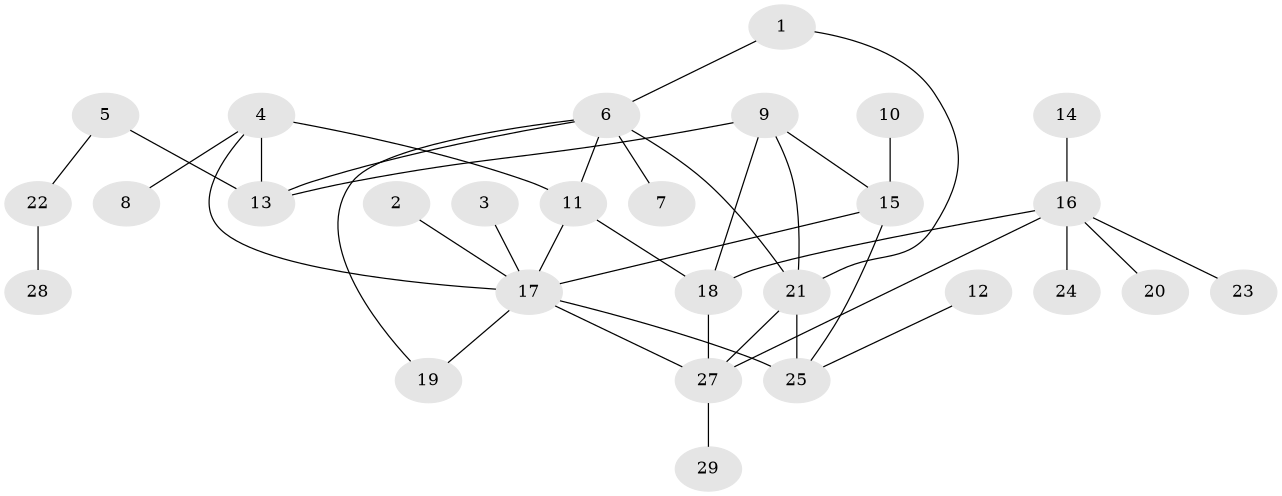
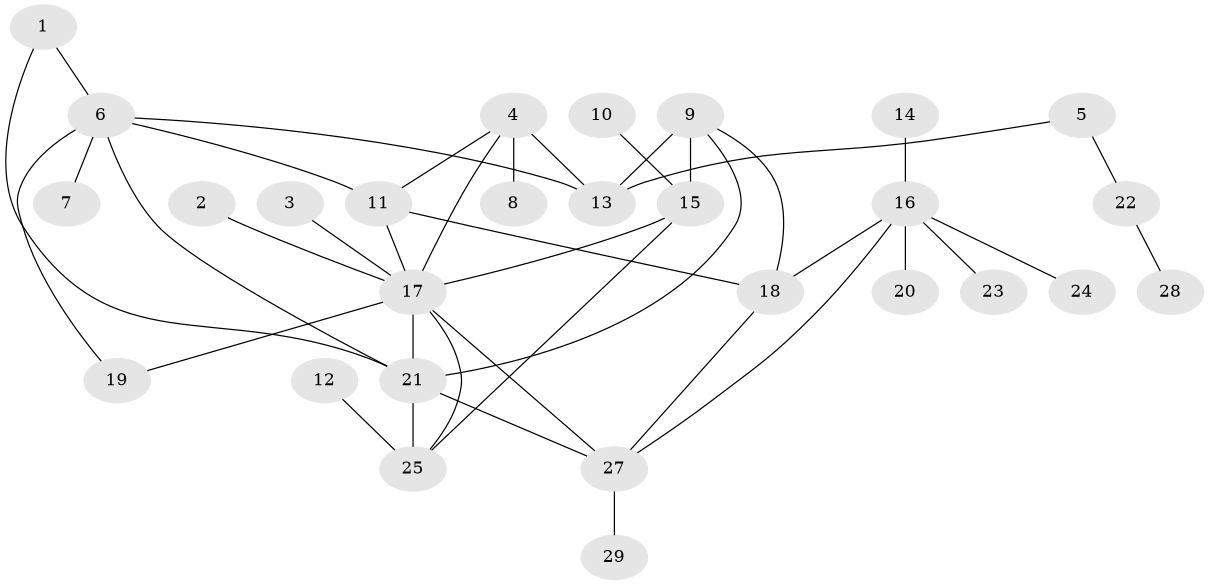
  graph {
    node [color=gray90 style=filled]
    edge [weight=1.0]
    1
    6
    21
    11
    13
    7
    19
    25
    27
    2
    17
    3
    4
    8
    18
    5
    22
    28
    9
    15
    10
    12
    14
    16
    20
    23
    24
    29
    1 -- 6
    1 -- 21
    6 -- 21
    6 -- 11
    6 -- 13
    6 -- 7
    6 -- 19
    21 -- 25 [weight=2.0]
    21 -- 27
    11 -- 17
    11 -- 18
    27 -- 29
    2 -- 17
+   17 -- 21
    17 -- 19
    17 -- 25
    17 -- 27
    3 -- 17
    4 -- 11
    4 -- 13 [weight=2.0]
    4 -- 17
    4 -- 8
    18 -- 27
    5 -- 13
    5 -- 22
    22 -- 28
    9 -- 21
    9 -- 13 [weight=2.0]
    9 -- 18
    9 -- 15 [weight=2.0]
    15 -- 25
    15 -- 17
    10 -- 15
    12 -- 25
    14 -- 16
    16 -- 27
    16 -- 18
    16 -- 20
    16 -- 23
    16 -- 24
  }
